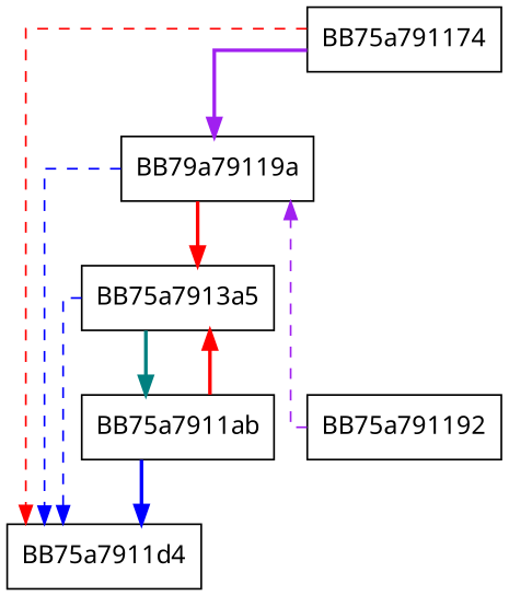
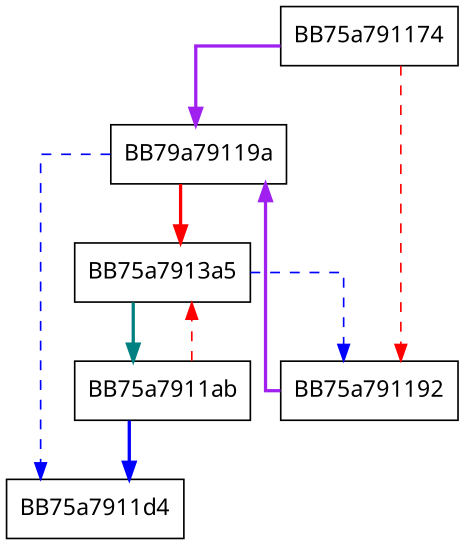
  digraph {
    fontname="Noto Sans"
    splines=ortho
    node [fontname="Noto Sans" shape=box]
    edge [color=blue fontname="Noto Sans" style=dashed]
    n1 [label=BB79a79119a]
    BB75a791174
    BB75a791192
    BB75a7911d4
    n5 [label=BB75a7913a5]
    BB75a7911ab
    n1 -> BB75a7911d4
    n1 -> n5 [color=red style=bold]
    BB75a791174 -> n1 [color=purple style=bold]
-   BB75a791174 -> BB75a7911d4 [color=red]
-   BB75a791192 -> n1 [color=purple]
-   n5 -> BB75a7911d4
+   BB75a791174 -> BB75a791192 [color=red]
+   BB75a791192 -> n1 [color=purple style=bold]
+   n5 -> BB75a791192
    n5 -> BB75a7911ab [color=teal style=bold]
    BB75a7911ab -> BB75a7911d4 [style=bold]
-   BB75a7911ab -> n5 [color=red style=bold]
+   BB75a7911ab -> n5 [color=red]
  }
